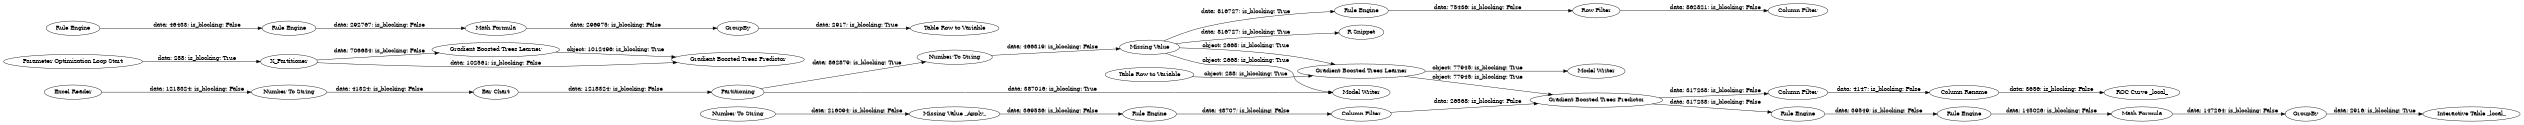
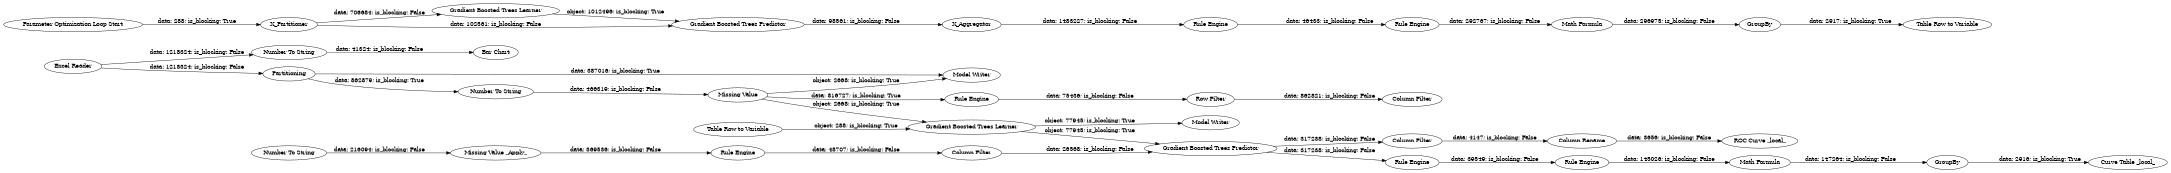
  digraph {
    rankdir=LR
    n1 [label="Gradient Boosted Trees Predictor"]
    n2 [label="Rule Engine"]
    n3 [label="Column Filter"]
    n4 [label="Rule Engine"]
    n5 [label="Column Rename"]
    n6 [label=GroupBy]
-   n7 [label="Interactive Table _local_"]
+   n7 [label="Curve Table _local_"]
    n8 [label="ROC Curve _local_"]
    n9 [label="Model Writer"]
    n10 [label="Parameter Optimization Loop Start"]
    n11 [label=X_Partitioner]
    n12 [label="Gradient Boosted Trees Learner"]
    n13 [label="Gradient Boosted Trees Predictor"]
    n14 [label="Rule Engine"]
    n15 [label="Math Formula"]
    n16 [label=GroupBy]
    n17 [label="Excel Reader"]
    n18 [label="Number To String"]
    n19 [label=Partitioning]
    n20 [label="Bar Chart"]
    n21 [label="Number To String"]
    n22 [label="Table Row to Variable"]
    n23 [label="Math Formula"]
    n24 [label="Missing Value"]
    n25 [label="Rule Engine"]
-   n26 [label="R Snippet"]
    n27 [label="Gradient Boosted Trees Learner"]
    n28 [label="Row Filter"]
    n29 [label="Model Writer"]
+   n30 [label=X_Aggregator]
    n31 [label="Rule Engine"]
    n32 [label="Column Filter"]
    n33 [label="Missing Value _Apply_"]
    n34 [label="Rule Engine"]
    n35 [label="Column Filter"]
    n36 [label="Table Row to Variable"]
    n37 [label="Number To String"]
    n1 -> n2 [label="data: 317238; is_blocking: False"]
    n1 -> n3 [label="data: 317238; is_blocking: False"]
    n2 -> n4 [label="data: 39549; is_blocking: False"]
    n3 -> n5 [label="data: 4147; is_blocking: False"]
    n4 -> n23 [label="data: 145026; is_blocking: False"]
    n5 -> n8 [label="data: 3656; is_blocking: False"]
    n6 -> n7 [label="data: 2916; is_blocking: True"]
    n10 -> n11 [label="data: 288; is_blocking: True"]
    n11 -> n12 [label="data: 706684; is_blocking: False"]
    n11 -> n13 [label="data: 102561; is_blocking: False"]
    n12 -> n13 [label="object: 1012496; is_blocking: True"]
+   n13 -> n30 [label="data: 98561; is_blocking: False"]
    n14 -> n15 [label="data: 292767; is_blocking: False"]
    n15 -> n16 [label="data: 296975; is_blocking: False"]
    n16 -> n22 [label="data: 2917; is_blocking: True"]
    n17 -> n18 [label="data: 1218324; is_blocking: False"]
-   n20 -> n19 [label="data: 1218324; is_blocking: False"]
+   n17 -> n19 [label="data: 1218324; is_blocking: False"]
    n18 -> n20 [label="data: 41324; is_blocking: False"]
    n19 -> n9 [label="data: 387016; is_blocking: True"]
    n19 -> n21 [label="data: 862879; is_blocking: True"]
    n21 -> n24 [label="data: 466319; is_blocking: False"]
    n23 -> n6 [label="data: 147264; is_blocking: False"]
    n24 -> n9 [label="object: 2668; is_blocking: True"]
    n24 -> n25 [label="data: 816727; is_blocking: True"]
-   n24 -> n26 [label="data: 816727; is_blocking: True"]
    n24 -> n27 [label="object: 2668; is_blocking: True"]
    n25 -> n28 [label="data: 75436; is_blocking: False"]
    n27 -> n1 [label="object: 77945; is_blocking: True"]
    n27 -> n29 [label="object: 77945; is_blocking: True"]
    n28 -> n32 [label="data: 862821; is_blocking: False"]
+   n30 -> n31 [label="data: 1483227; is_blocking: False"]
    n31 -> n14 [label="data: 46433; is_blocking: False"]
    n33 -> n34 [label="data: 369536; is_blocking: False"]
    n34 -> n35 [label="data: 48707; is_blocking: False"]
    n35 -> n1 [label="data: 26568; is_blocking: False"]
    n36 -> n27 [label="object: 288; is_blocking: True"]
    n37 -> n33 [label="data: 216094; is_blocking: False"]
  }
